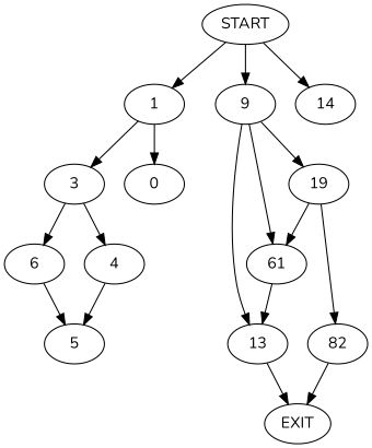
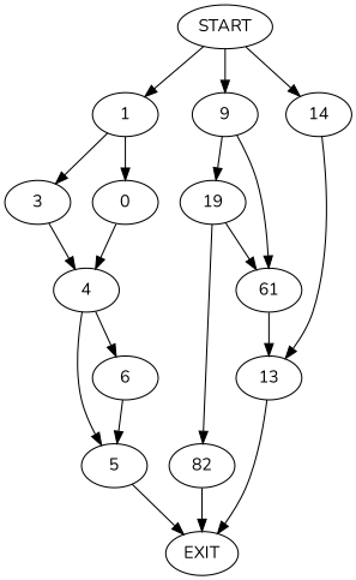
  digraph {
    fontname=Nunito
    node [fontname=Nunito]
    edge [fontname=Nunito]
    n1 [label=START]
    1
    9
    14
    n5 [label=0]
    3
    n7 [label=19]
    n8 [label=61]
    13
    n10 [label=EXIT]
    4
    5
    6
    n14 [label=82]
    n1 -> 1
    n1 -> 9
    n1 -> 14
    1 -> n5
    1 -> 3
    9 -> n7
    9 -> n8
-   9 -> 13
+   14 -> 13
+   n5 -> 4
    3 -> 4
    n7 -> n8
    n7 -> n14
    n8 -> 13
    13 -> n10
    4 -> 5
-   3 -> 6
+   4 -> 6
+   5 -> n10
    6 -> 5
    n14 -> n10
  }
